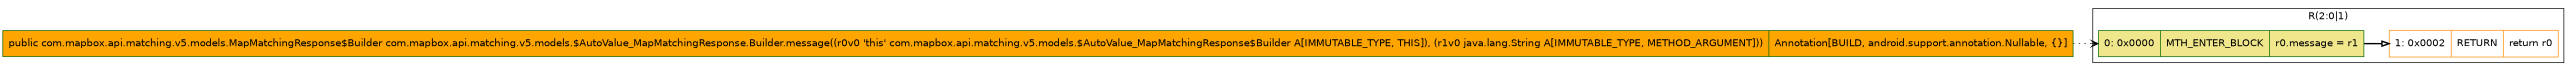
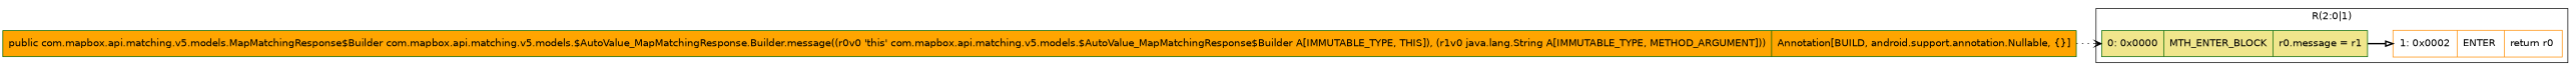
  digraph {
    rankdir=LR
    fontname="DejaVu Sans"
    node [color=darkgreen shape=record style=filled fontname="DejaVu Sans"]
    edge [fontname="DejaVu Sans"]
    n1 [label="{0\:\ 0x0000|MTH_ENTER_BLOCK\l|r0.message = r1\l}" fillcolor=khaki]
-   n2 [color=darkorange label="{1\:\ 0x0002|RETURN\l|return r0\l}" fillcolor=white]
+   n2 [color=darkorange label="{1\:\ 0x0002|ENTER\l|return r0\l}" fillcolor=white]
    n3 [label="{public com.mapbox.api.matching.v5.models.MapMatchingResponse$Builder com.mapbox.api.matching.v5.models.$AutoValue_MapMatchingResponse.Builder.message((r0v0 'this' com.mapbox.api.matching.v5.models.$AutoValue_MapMatchingResponse$Builder A[IMMUTABLE_TYPE, THIS]), (r1v0 java.lang.String A[IMMUTABLE_TYPE, METHOD_ARGUMENT]))  | Annotation[BUILD, android.support.annotation.Nullable, \{\}]\l}" fillcolor=orange]
    subgraph cluster_1 {
      label="R(2:0|1)"
      n1
      n2
    }
    n1 -> n2 [style=bold arrowhead=onormal]
    n3 -> n1 [style=dotted arrowhead=vee]
  }
